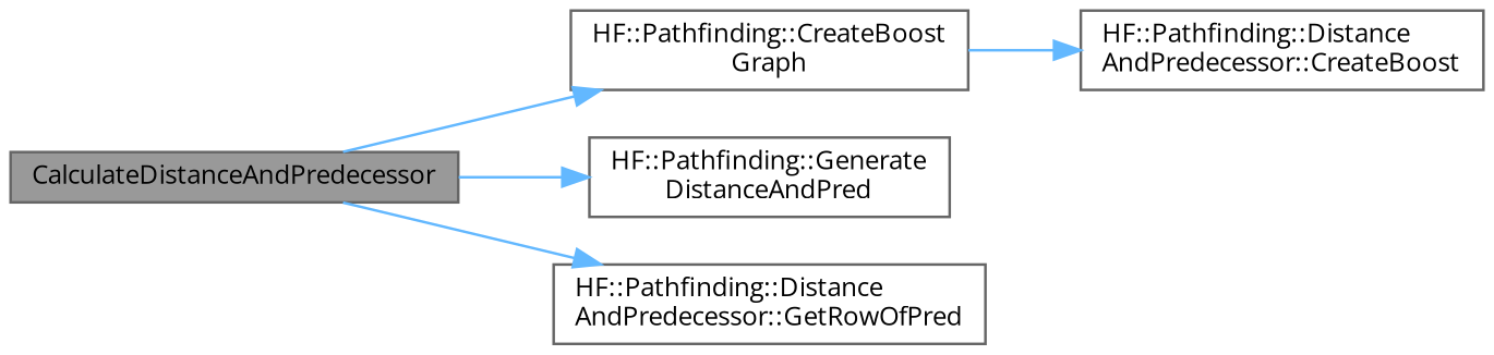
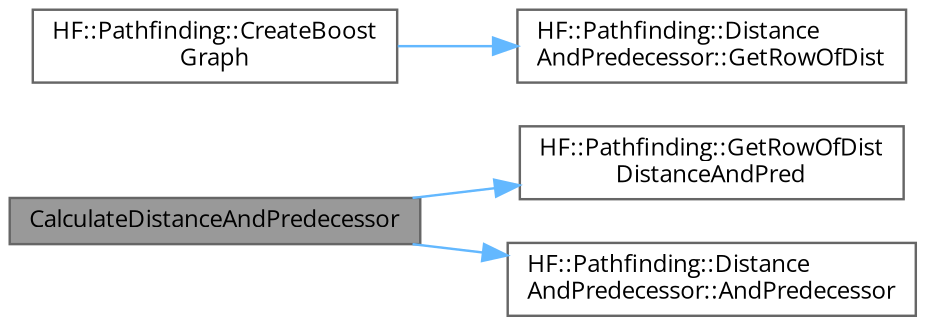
  digraph {
    fontname="Open Sans"
    rankdir=LR
    node [color=grey40 fillcolor=white fontname="Open Sans" fontsize=10 shape=box style=filled]
    edge [color=steelblue1 fontname="Open Sans" fontsize=10 labelfontname=Helvetica labelfontsize=10 style=solid]
    n1 [color=gray40 fillcolor=grey60 fontcolor=black height=0.2 label=CalculateDistanceAndPredecessor width=0.4]
    n2 [height=0.2 label="HF::Pathfinding::CreateBoost\lGraph" width=0.4]
-   n3 [height=0.2 label="HF::Pathfinding::Generate\lDistanceAndPred" width=0.4]
-   n4 [height=0.2 label="HF::Pathfinding::Distance\lAndPredecessor::GetRowOfPred" width=0.4]
-   n5 [height=0.2 label="HF::Pathfinding::Distance\lAndPredecessor::CreateBoost" width=0.4]
-   n1 -> n2
+   n3 [height=0.2 label="HF::Pathfinding::GetRowOfDist\lDistanceAndPred" width=0.4]
+   n4 [height=0.2 label="HF::Pathfinding::Distance\lAndPredecessor::AndPredecessor" width=0.4]
+   n5 [height=0.2 label="HF::Pathfinding::Distance\lAndPredecessor::GetRowOfDist" width=0.4]
    n1 -> n3
    n1 -> n4
    n2 -> n5
  }
